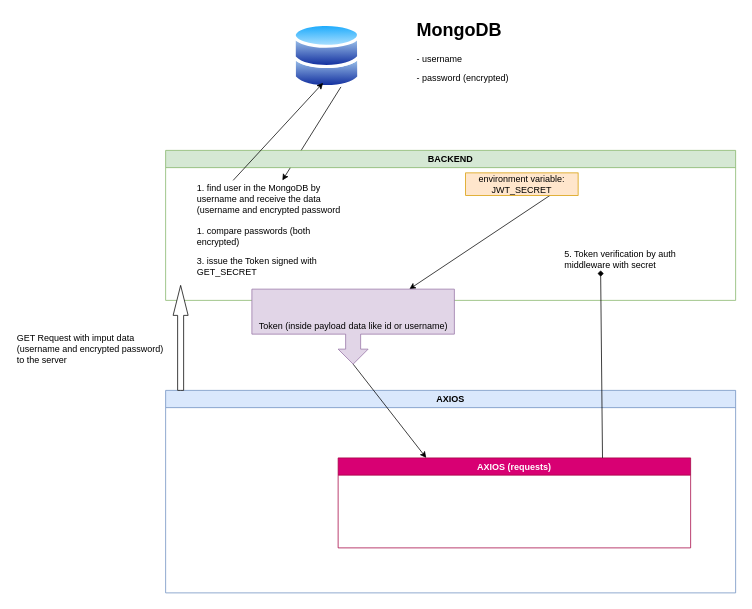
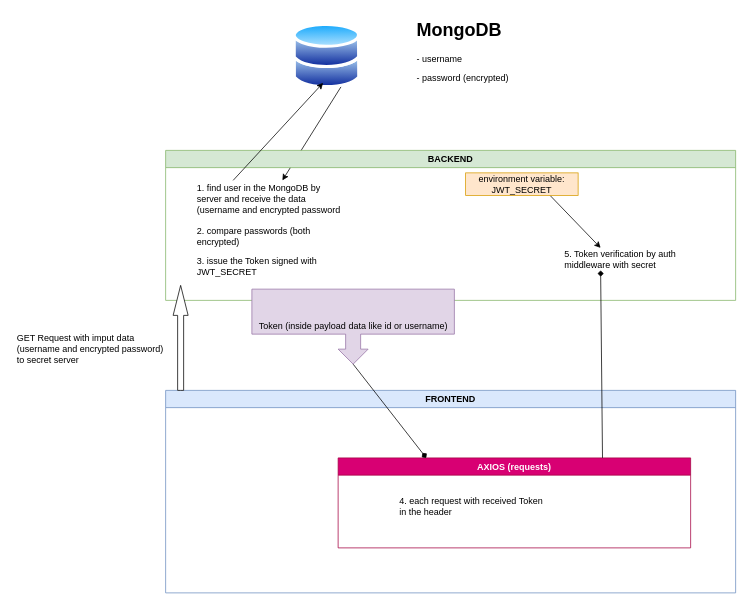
  <mxCell id="0" />
  <mxCell id="1" parent="0" />
  <mxCell id="2" style="edgeStyle=none;html=1;exitX=0.75;exitY=1;exitDx=0;exitDy=0;" parent="1" source="3" target="8" edge="1"><mxGeometry relative="1" as="geometry" /></mxCell>
  <mxCell id="3" value="" style="aspect=fixed;perimeter=ellipsePerimeter;html=1;align=center;shadow=0;dashed=0;spacingTop=3;image;image=img/lib/active_directory/databases.svg;" parent="1" vertex="1"><mxGeometry x="390" y="30" width="90" height="88.2" as="geometry" /></mxCell>
  <mxCell id="4" value="&lt;h1&gt;MongoDB&lt;/h1&gt;&lt;p&gt;- username&lt;/p&gt;&lt;p&gt;- password (encrypted)&lt;/p&gt;" style="text;html=1;strokeColor=none;fillColor=none;spacing=5;spacingTop=-20;whiteSpace=wrap;overflow=hidden;rounded=0;" parent="1" vertex="1"><mxGeometry x="550" y="20" width="190" height="120" as="geometry" /></mxCell>
  <mxCell id="5" value="BACKEND" style="swimlane;labelBackgroundColor=none;fillColor=#d5e8d4;strokeColor=#82b366;" parent="1" vertex="1"><mxGeometry x="220" y="200" width="760" height="200" as="geometry" /></mxCell>
- <mxCell id="6" style="edgeStyle=none;html=1;exitX=0.75;exitY=1;exitDx=0;exitDy=0;fontColor=default;" parent="5" source="7" target="17" edge="1"><mxGeometry relative="1" as="geometry" /></mxCell>
+ <mxCell id="6" style="edgeStyle=none;html=1;exitX=0.75;exitY=1;exitDx=0;exitDy=0;entryX=0.25;entryY=0;entryDx=0;entryDy=0;fontColor=default;" parent="5" source="7" target="11" edge="1"><mxGeometry relative="1" as="geometry" /></mxCell>
  <mxCell id="7" value="environment variable: JWT_SECRET" style="text;html=1;strokeColor=#d79b00;fillColor=#ffe6cc;align=center;verticalAlign=middle;whiteSpace=wrap;rounded=0;" parent="5" vertex="1"><mxGeometry x="400" y="30" width="150" height="30" as="geometry" /></mxCell>
- <mxCell id="8" value="1. find user in the MongoDB by username and receive the data (username and encrypted password" style="text;html=1;strokeColor=none;fillColor=none;align=left;verticalAlign=middle;whiteSpace=wrap;rounded=0;" parent="5" vertex="1"><mxGeometry x="40" y="40" width="200" height="50" as="geometry" /></mxCell>
- <mxCell id="9" value="1. compare passwords (both encrypted)" style="text;html=1;strokeColor=none;fillColor=none;align=left;verticalAlign=middle;whiteSpace=wrap;rounded=0;" parent="5" vertex="1"><mxGeometry x="40" y="100" width="200" height="30" as="geometry" /></mxCell>
- <mxCell id="10" value="3. issue the Token signed with GET_SECRET" style="text;html=1;strokeColor=none;fillColor=none;align=left;verticalAlign=middle;whiteSpace=wrap;rounded=0;" parent="5" vertex="1"><mxGeometry x="40" y="140" width="200" height="30" as="geometry" /></mxCell>
+ <mxCell id="8" value="1. find user in the MongoDB by server and receive the data (username and encrypted password" style="text;html=1;strokeColor=none;fillColor=none;align=left;verticalAlign=middle;whiteSpace=wrap;rounded=0;" parent="5" vertex="1"><mxGeometry x="40" y="40" width="200" height="50" as="geometry" /></mxCell>
+ <mxCell id="9" value="2. compare passwords (both encrypted)" style="text;html=1;strokeColor=none;fillColor=none;align=left;verticalAlign=middle;whiteSpace=wrap;rounded=0;" parent="5" vertex="1"><mxGeometry x="40" y="100" width="200" height="30" as="geometry" /></mxCell>
+ <mxCell id="10" value="3. issue the Token signed with JWT_SECRET" style="text;html=1;strokeColor=none;fillColor=none;align=left;verticalAlign=middle;whiteSpace=wrap;rounded=0;" parent="5" vertex="1"><mxGeometry x="40" y="140" width="200" height="30" as="geometry" /></mxCell>
  <mxCell id="11" value="5. Token verification by auth middleware with secret" style="text;html=1;strokeColor=none;fillColor=none;align=left;verticalAlign=middle;whiteSpace=wrap;rounded=0;" parent="5" vertex="1"><mxGeometry x="530" y="130" width="200" height="30" as="geometry" /></mxCell>
- <mxCell id="12" value="AXIOS" style="swimlane;fillColor=#dae8fc;strokeColor=#6c8ebf;" parent="1" vertex="1"><mxGeometry x="220" y="520" width="760" height="270" as="geometry" /></mxCell>
+ <mxCell id="12" value="FRONTEND" style="swimlane;fillColor=#dae8fc;strokeColor=#6c8ebf;" parent="1" vertex="1"><mxGeometry x="220" y="520" width="760" height="270" as="geometry" /></mxCell>
  <mxCell id="13" value="AXIOS (requests)" style="swimlane;labelBackgroundColor=none;fillColor=#d80073;strokeColor=#A50040;fontColor=#ffffff;" parent="12" vertex="1"><mxGeometry x="230" y="90" width="470" height="120" as="geometry" /></mxCell>
+ <mxCell id="14" value="4. each request with received Token in the header" style="text;html=1;strokeColor=none;fillColor=none;align=left;verticalAlign=middle;whiteSpace=wrap;rounded=0;" parent="13" vertex="1"><mxGeometry x="80" y="40" width="200" height="50" as="geometry" /></mxCell>
  <mxCell id="15" style="edgeStyle=none;html=1;exitX=0.25;exitY=0;exitDx=0;exitDy=0;entryX=0.444;entryY=0.907;entryDx=0;entryDy=0;entryPerimeter=0;" parent="1" source="8" target="3" edge="1"><mxGeometry relative="1" as="geometry" /></mxCell>
- <mxCell id="16" style="edgeStyle=none;html=1;exitX=0;exitY=0;exitDx=100;exitDy=135;exitPerimeter=0;entryX=0.25;entryY=0;entryDx=0;entryDy=0;fontColor=default;" parent="1" source="17" target="13" edge="1"><mxGeometry relative="1" as="geometry" /></mxCell>
+ <mxCell id="16" style="edgeStyle=none;html=1;exitX=0;exitY=0;exitDx=100;exitDy=135;exitPerimeter=0;entryX=0.25;entryY=0;entryDx=0;entryDy=0;fontColor=default;endArrow=diamond;" parent="1" source="17" target="13" edge="1"><mxGeometry relative="1" as="geometry" /></mxCell>
  <mxCell id="17" value="Token (inside payload data like id or username)" style="html=1;shadow=0;dashed=0;align=center;verticalAlign=middle;shape=mxgraph.arrows2.calloutArrow;dy=10;dx=20;notch=60;arrowHead=10;labelBackgroundColor=none;fillColor=#e1d5e7;rotation=90;strokeColor=#9673a6;horizontal=0;" parent="1" vertex="1"><mxGeometry x="420" y="300" width="100" height="270" as="geometry" /></mxCell>
  <mxCell id="18" style="edgeStyle=none;html=1;exitX=0.75;exitY=0;exitDx=0;exitDy=0;entryX=0.25;entryY=1;entryDx=0;entryDy=0;fontColor=default;endArrow=diamond;" parent="1" source="13" target="11" edge="1"><mxGeometry relative="1" as="geometry" /></mxCell>
  <mxCell id="19" value="" style="html=1;shadow=0;dashed=0;align=center;verticalAlign=middle;shape=mxgraph.arrows2.arrow;dy=0.6;dx=40;notch=0;rotation=-90;" vertex="1" parent="1"><mxGeometry x="170" y="440" width="140" height="20" as="geometry" /></mxCell>
- <mxCell id="20" value="GET Request with imput data (username and encrypted password) to the server" style="text;html=1;strokeColor=none;fillColor=none;align=left;verticalAlign=middle;whiteSpace=wrap;rounded=0;" vertex="1" parent="1"><mxGeometry x="20" y="440" width="200" height="50" as="geometry" /></mxCell>
+ <mxCell id="20" value="GET Request with imput data (username and encrypted password) to secret server" style="text;html=1;strokeColor=none;fillColor=none;align=left;verticalAlign=middle;whiteSpace=wrap;rounded=0;" vertex="1" parent="1"><mxGeometry x="20" y="440" width="200" height="50" as="geometry" /></mxCell>
